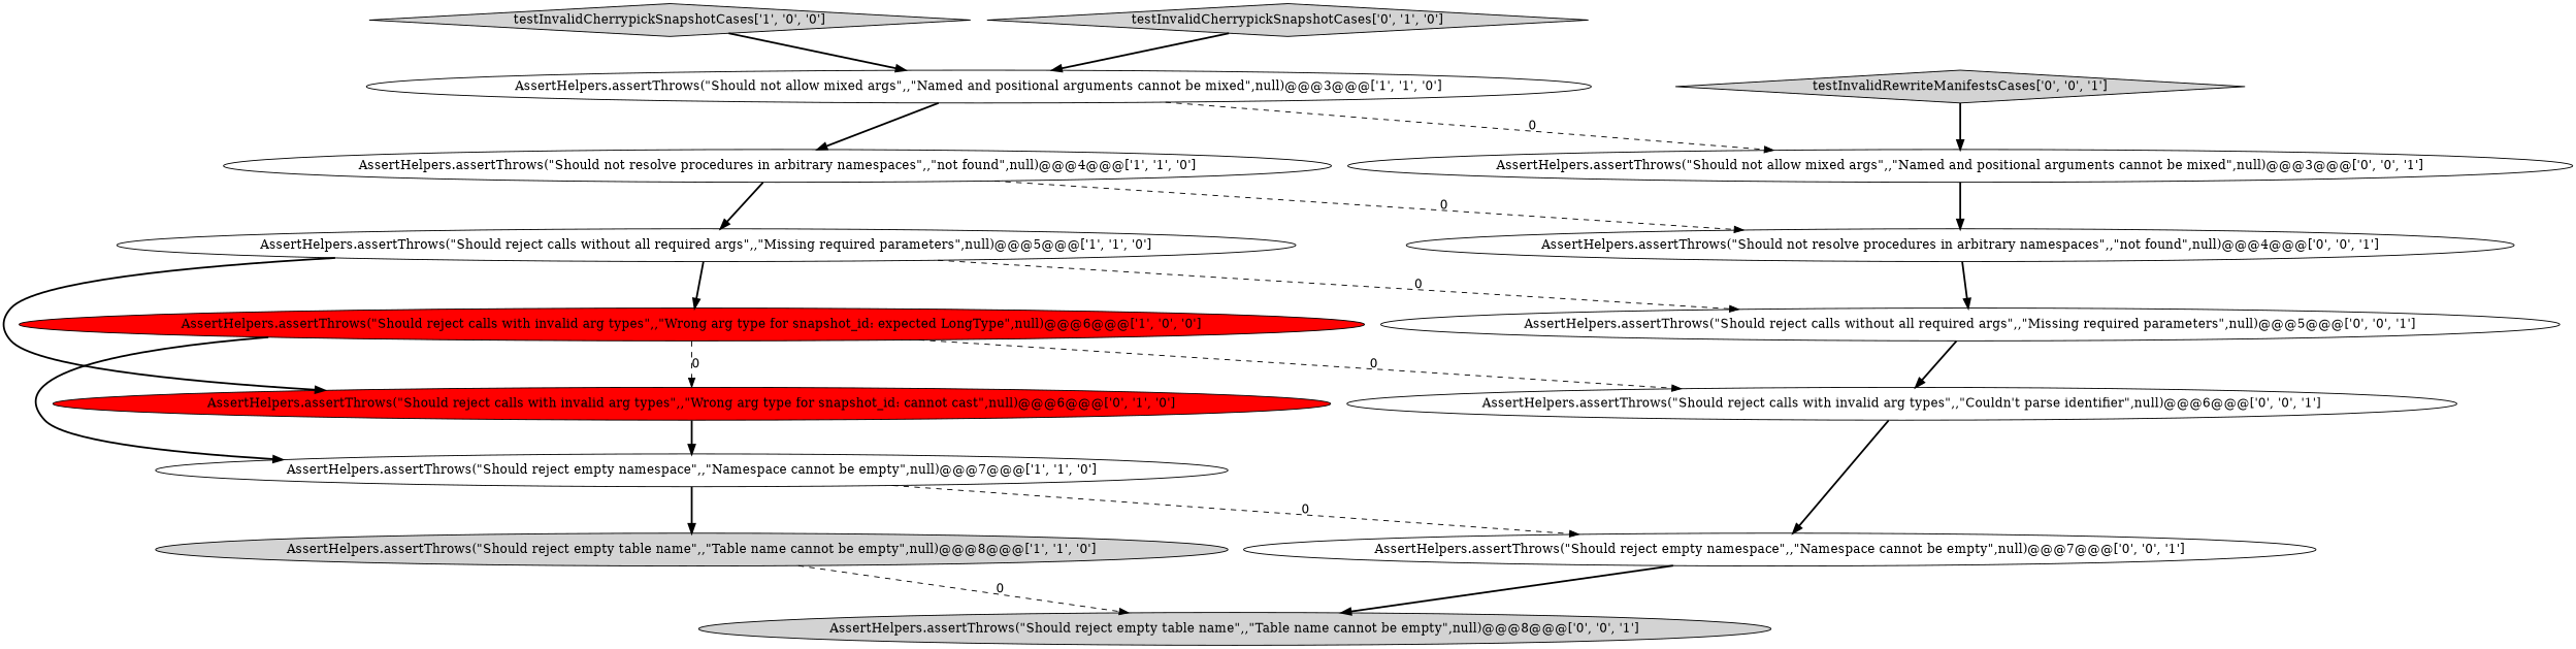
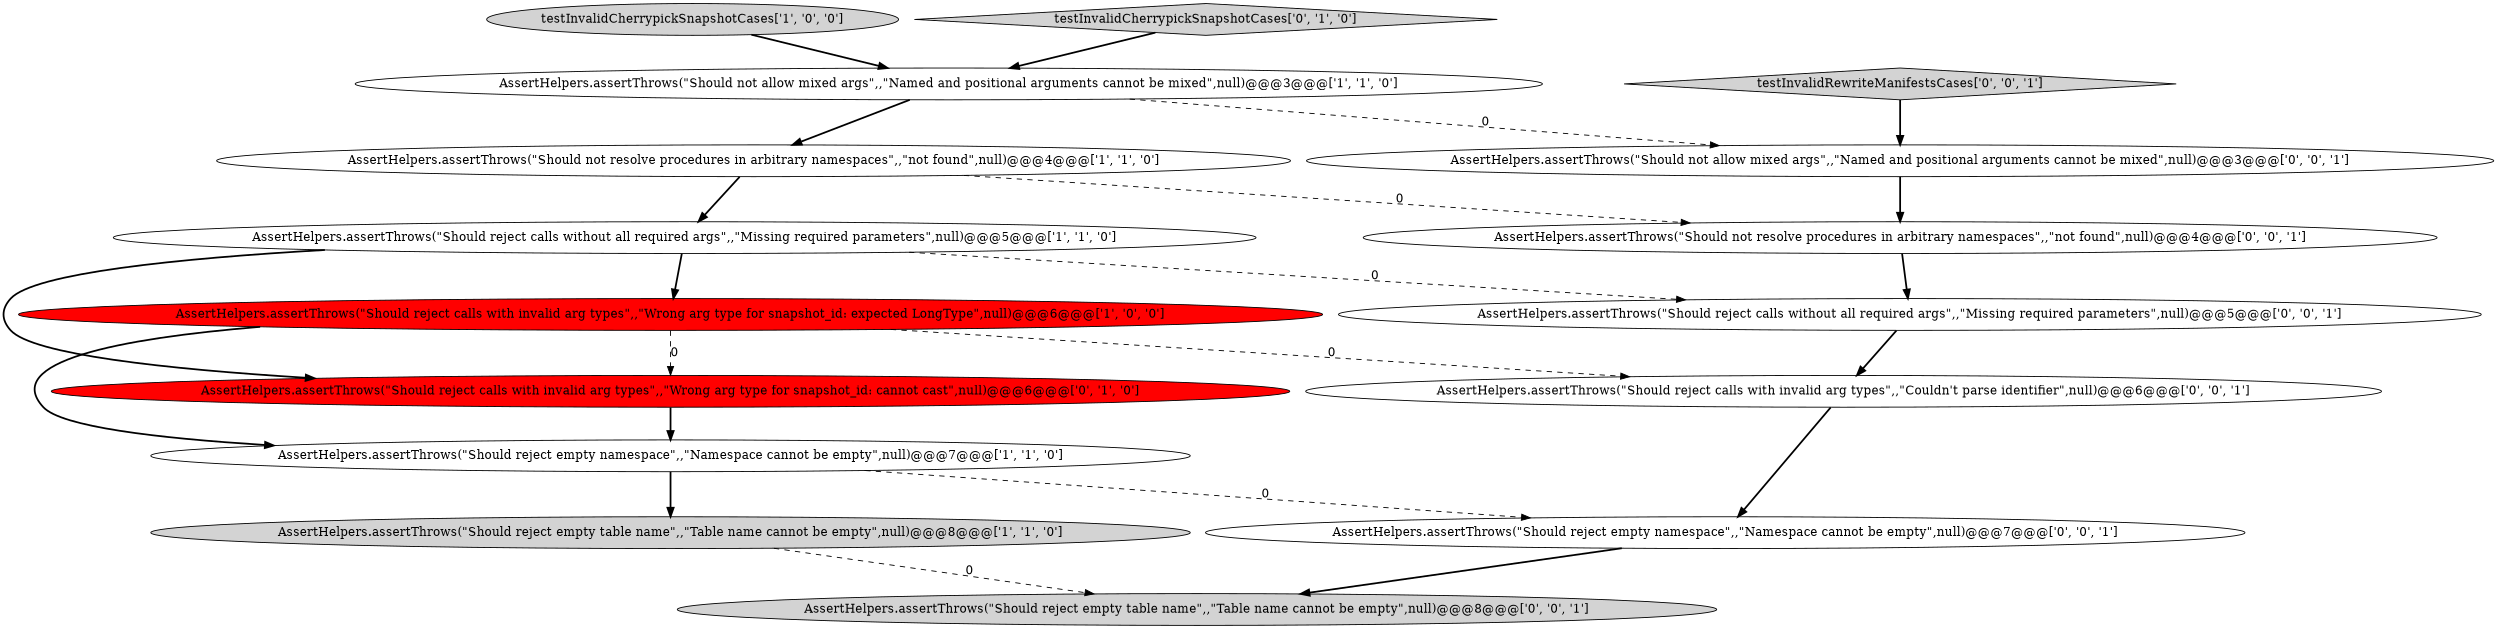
  digraph {
    node [fillcolor=white shape=ellipse style=filled]
    edge [style=bold]
    n1 [label="AssertHelpers.assertThrows(\"Should not allow mixed args\",,\"Named and positional arguments cannot be mixed\",null)@@@3@@@['0', '0', '1']"]
    n2 [label="AssertHelpers.assertThrows(\"Should not resolve procedures in arbitrary namespaces\",,\"not found\",null)@@@4@@@['0', '0', '1']"]
    n3 [fillcolor=lightgray label="AssertHelpers.assertThrows(\"Should reject empty table name\",,\"Table name cannot be empty\",null)@@@8@@@['1', '1', '0']"]
    n4 [fillcolor=lightgray label="AssertHelpers.assertThrows(\"Should reject empty table name\",,\"Table name cannot be empty\",null)@@@8@@@['0', '0', '1']"]
    n5 [fillcolor=red label="AssertHelpers.assertThrows(\"Should reject calls with invalid arg types\",,\"Wrong arg type for snapshot_id: expected LongType\",null)@@@6@@@['1', '0', '0']"]
    n6 [label="AssertHelpers.assertThrows(\"Should reject calls with invalid arg types\",,\"Couldn't parse identifier\",null)@@@6@@@['0', '0', '1']"]
    n7 [label="AssertHelpers.assertThrows(\"Should reject empty namespace\",,\"Namespace cannot be empty\",null)@@@7@@@['1', '1', '0']"]
    n8 [fillcolor=red label="AssertHelpers.assertThrows(\"Should reject calls with invalid arg types\",,\"Wrong arg type for snapshot_id: cannot cast\",null)@@@6@@@['0', '1', '0']"]
    n9 [label="AssertHelpers.assertThrows(\"Should not allow mixed args\",,\"Named and positional arguments cannot be mixed\",null)@@@3@@@['1', '1', '0']"]
    n10 [label="AssertHelpers.assertThrows(\"Should not resolve procedures in arbitrary namespaces\",,\"not found\",null)@@@4@@@['1', '1', '0']"]
    n11 [label="AssertHelpers.assertThrows(\"Should reject empty namespace\",,\"Namespace cannot be empty\",null)@@@7@@@['0', '0', '1']"]
    n12 [label="AssertHelpers.assertThrows(\"Should reject calls without all required args\",,\"Missing required parameters\",null)@@@5@@@['0', '0', '1']"]
    n13 [label="AssertHelpers.assertThrows(\"Should reject calls without all required args\",,\"Missing required parameters\",null)@@@5@@@['1', '1', '0']"]
    n14 [fillcolor=lightgray label="testInvalidRewriteManifestsCases['0', '0', '1']" shape=diamond]
-   n15 [fillcolor=lightgray label="testInvalidCherrypickSnapshotCases['1', '0', '0']" shape=diamond]
+   n15 [fillcolor=lightgray label="testInvalidCherrypickSnapshotCases['1', '0', '0']"]
    n16 [fillcolor=lightgray label="testInvalidCherrypickSnapshotCases['0', '1', '0']" shape=diamond]
    n1 -> n2
    n2 -> n12
    n3 -> n4 [label=0 style=dashed]
    n5 -> n6 [label=0 style=dashed]
    n5 -> n7
    n5 -> n8 [label=0 style=dashed]
    n6 -> n11
    n7 -> n3
    n7 -> n11 [label=0 style=dashed]
    n8 -> n7
    n9 -> n1 [label=0 style=dashed]
    n9 -> n10
    n10 -> n2 [label=0 style=dashed]
    n10 -> n13
    n11 -> n4
    n12 -> n6
    n13 -> n5
    n13 -> n8
    n13 -> n12 [label=0 style=dashed]
    n14 -> n1
    n15 -> n9
    n16 -> n9
  }
